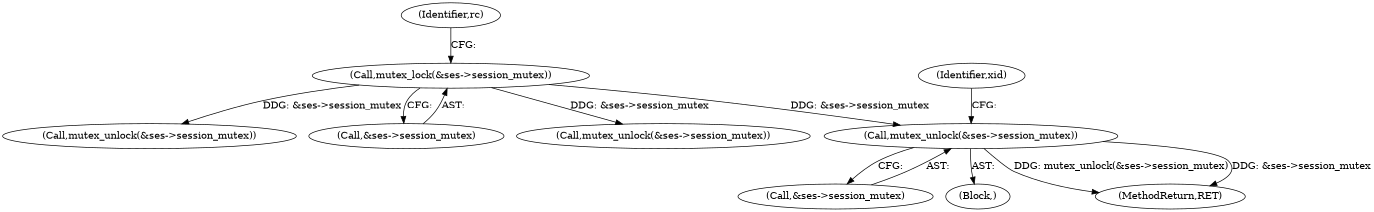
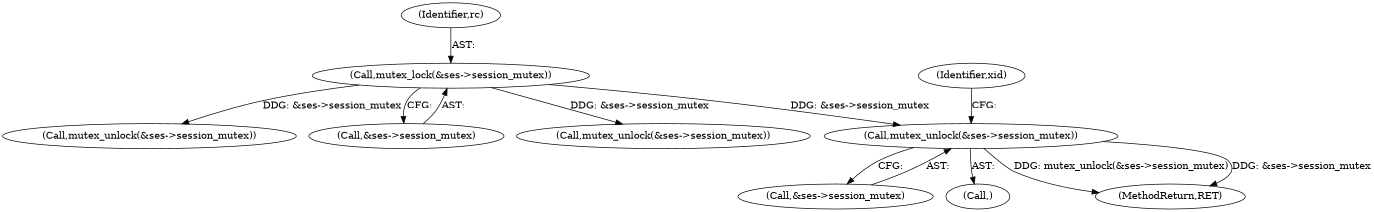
  digraph {
    n1 [label="(Call,mutex_unlock(&ses->session_mutex))"]
    n2 [label="(Call,&ses->session_mutex)"]
-   n3 [label="(Block,)"]
+   n3 [label="(Call,)"]
    n4 [label="(MethodReturn,RET)"]
    n5 [label="(Call,mutex_lock(&ses->session_mutex))"]
    n6 [label="(Call,mutex_unlock(&ses->session_mutex))"]
    n7 [label="(Call,&ses->session_mutex)"]
    n8 [label="(Call,mutex_unlock(&ses->session_mutex))"]
    n9 [label="(Identifier,rc)"]
    n10 [label="(Identifier,xid)"]
    n1 -> n2 [label="CFG: "]
    n1 -> n3 [label="AST: "]
    n1 -> n4 [label="DDG: mutex_unlock(&ses->session_mutex)"]
    n1 -> n4 [label="DDG: &ses->session_mutex"]
    n2 -> n1 [label="AST: "]
    n5 -> n1 [label="DDG: &ses->session_mutex"]
    n5 -> n6 [label="DDG: &ses->session_mutex"]
    n5 -> n7 [label="CFG: "]
    n5 -> n8 [label="DDG: &ses->session_mutex"]
    n7 -> n5 [label="AST: "]
-   n9 -> n5 [label="CFG: "]
+   n9 -> n5 [label="AST: "]
    n10 -> n1 [label="CFG: "]
  }
